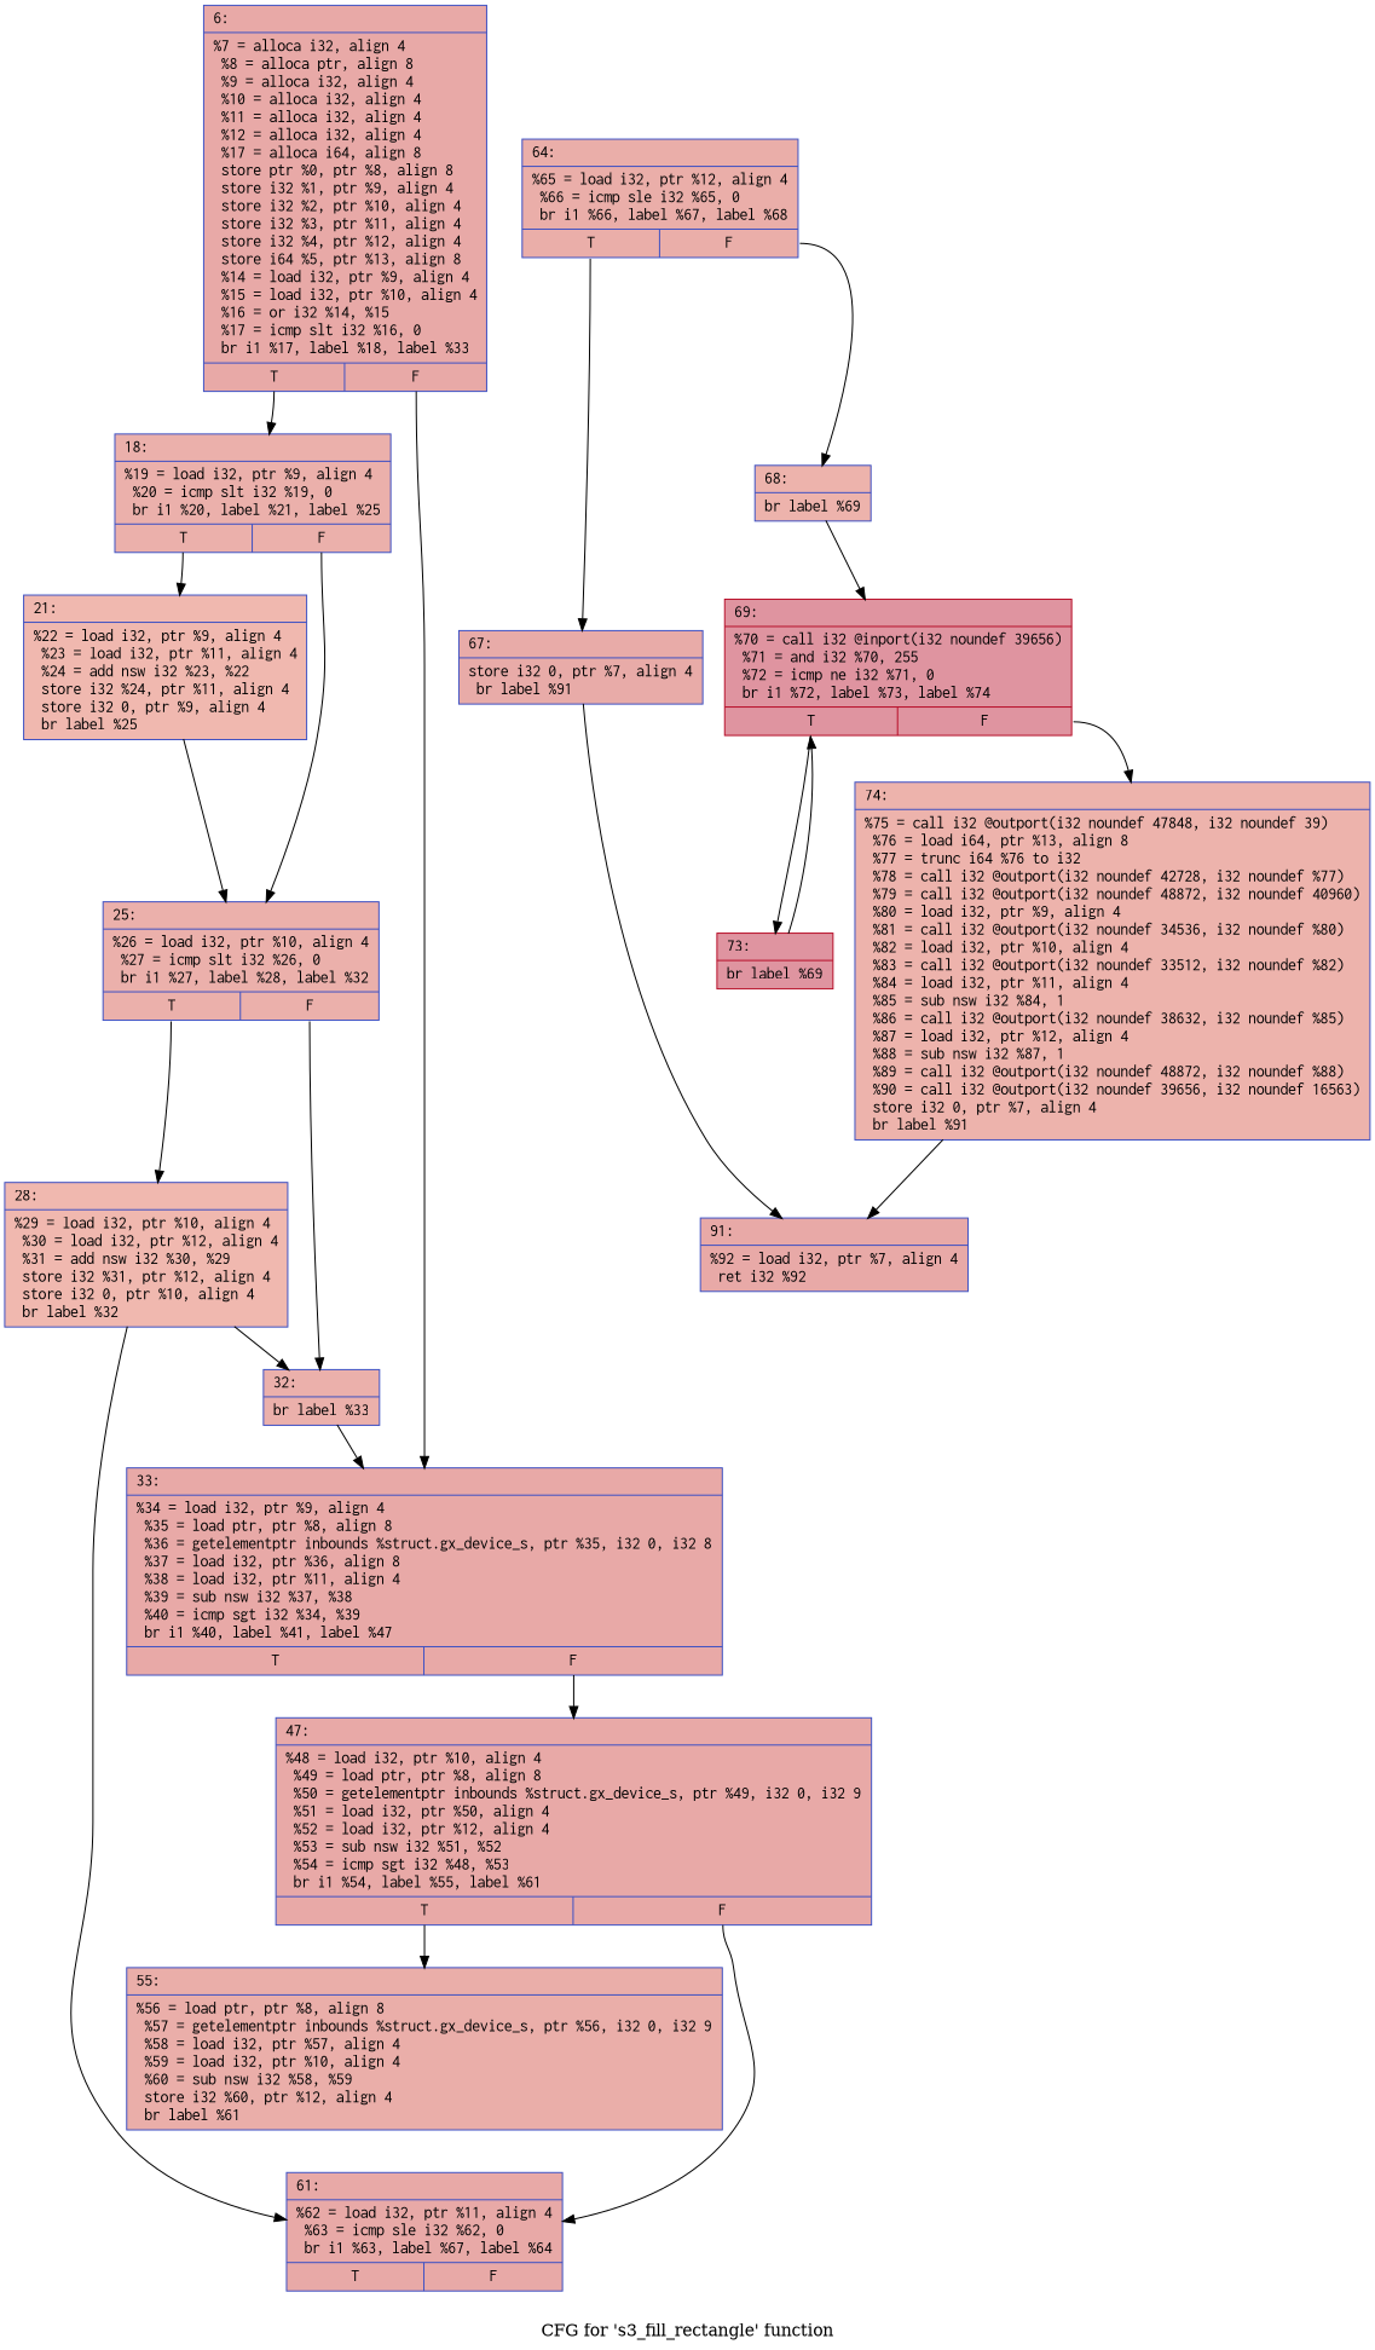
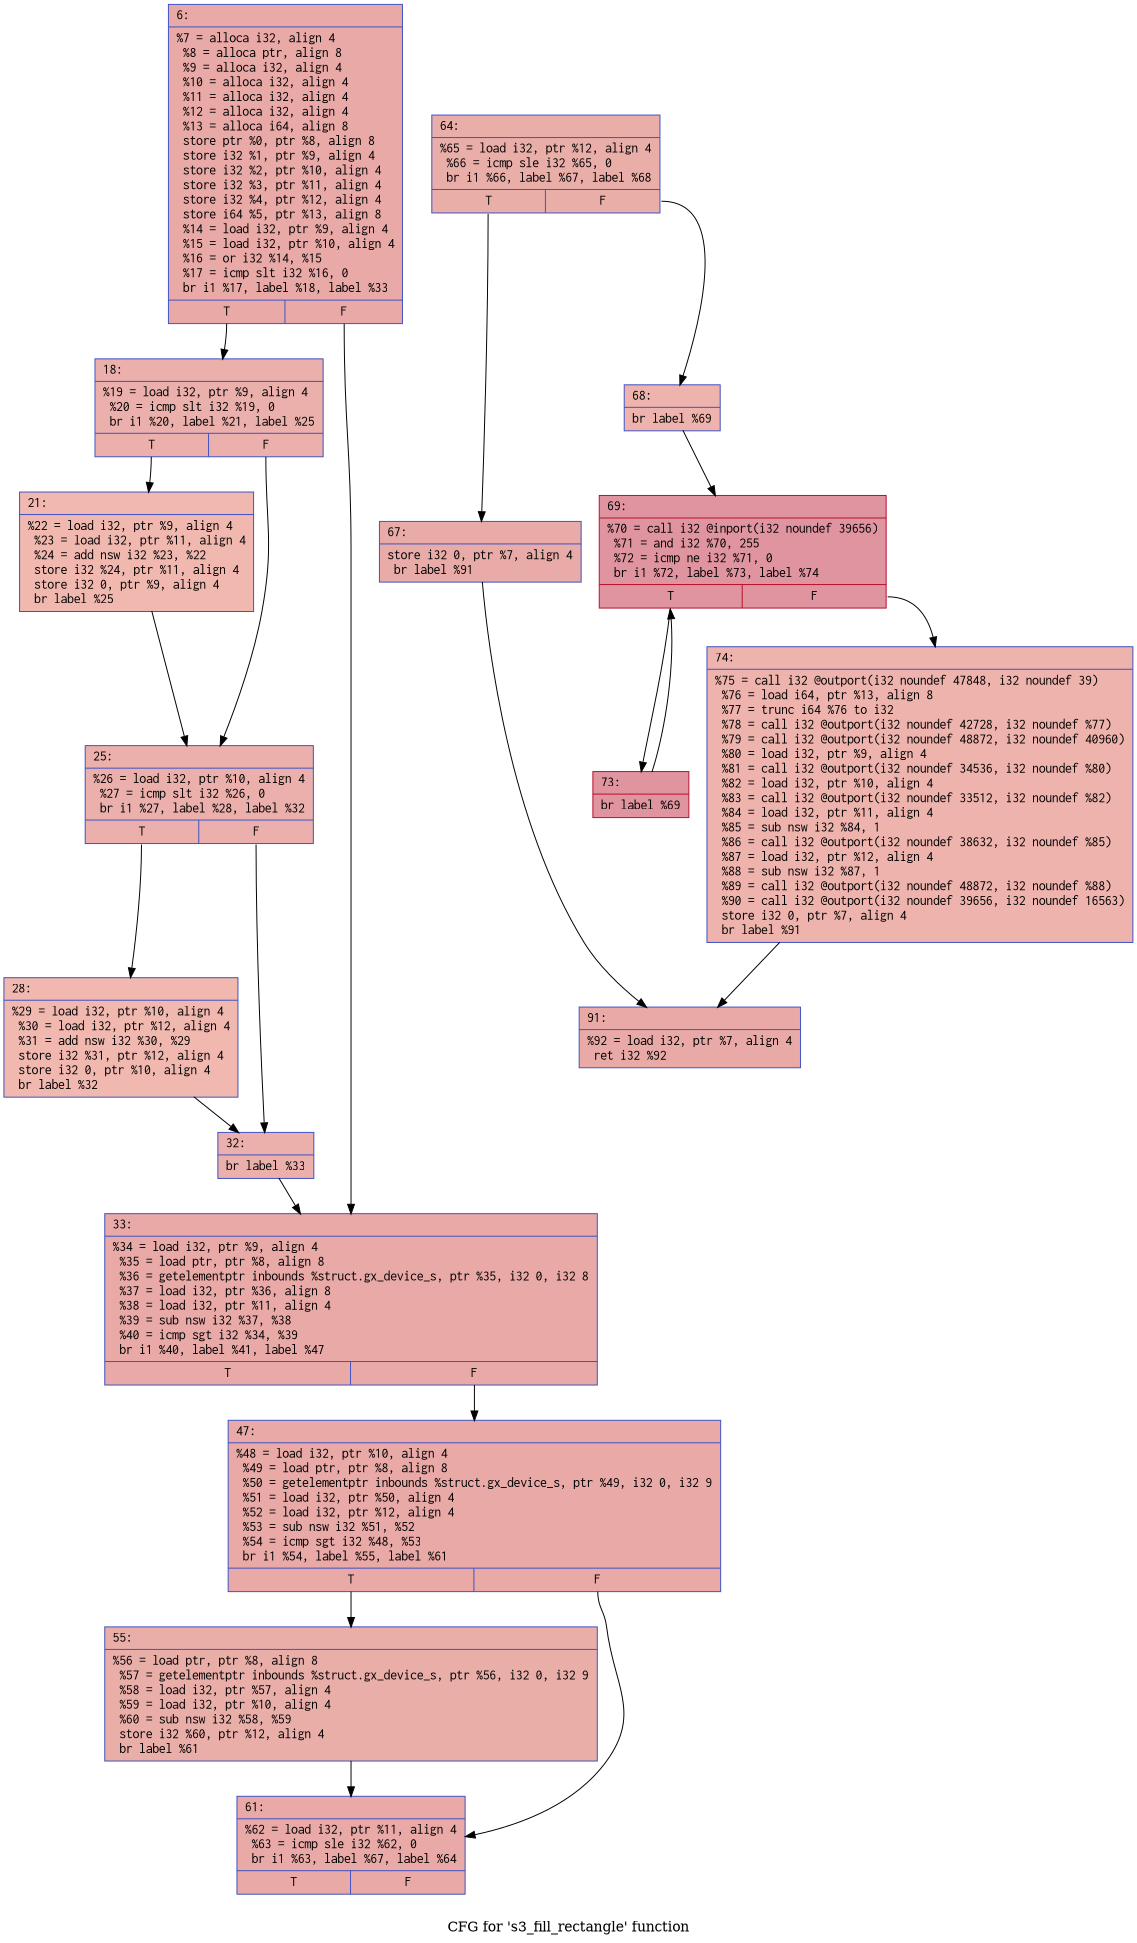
  digraph {
    label="CFG for 's3_fill_rectangle' function"
    node [color="#3d50c3ff" fillcolor="#ca3b3770" fontname=Courier shape=record style=filled]
-   n1 [label="{6:\l|  %7 = alloca i32, align 4\l  %8 = alloca ptr, align 8\l  %9 = alloca i32, align 4\l  %10 = alloca i32, align 4\l  %11 = alloca i32, align 4\l  %12 = alloca i32, align 4\l  %17 = alloca i64, align 8\l  store ptr %0, ptr %8, align 8\l  store i32 %1, ptr %9, align 4\l  store i32 %2, ptr %10, align 4\l  store i32 %3, ptr %11, align 4\l  store i32 %4, ptr %12, align 4\l  store i64 %5, ptr %13, align 8\l  %14 = load i32, ptr %9, align 4\l  %15 = load i32, ptr %10, align 4\l  %16 = or i32 %14, %15\l  %17 = icmp slt i32 %16, 0\l  br i1 %17, label %18, label %33\l|{<s0>T|<s1>F}}"]
+   n1 [label="{6:\l|  %7 = alloca i32, align 4\l  %8 = alloca ptr, align 8\l  %9 = alloca i32, align 4\l  %10 = alloca i32, align 4\l  %11 = alloca i32, align 4\l  %12 = alloca i32, align 4\l  %13 = alloca i64, align 8\l  store ptr %0, ptr %8, align 8\l  store i32 %1, ptr %9, align 4\l  store i32 %2, ptr %10, align 4\l  store i32 %3, ptr %11, align 4\l  store i32 %4, ptr %12, align 4\l  store i64 %5, ptr %13, align 8\l  %14 = load i32, ptr %9, align 4\l  %15 = load i32, ptr %10, align 4\l  %16 = or i32 %14, %15\l  %17 = icmp slt i32 %16, 0\l  br i1 %17, label %18, label %33\l|{<s0>T|<s1>F}}"]
    n2 [fillcolor="#d24b4070" label="{18:\l|  %19 = load i32, ptr %9, align 4\l  %20 = icmp slt i32 %19, 0\l  br i1 %20, label %21, label %25\l|{<s0>T|<s1>F}}"]
    n3 [label="{33:\l|  %34 = load i32, ptr %9, align 4\l  %35 = load ptr, ptr %8, align 8\l  %36 = getelementptr inbounds %struct.gx_device_s, ptr %35, i32 0, i32 8\l  %37 = load i32, ptr %36, align 8\l  %38 = load i32, ptr %11, align 4\l  %39 = sub nsw i32 %37, %38\l  %40 = icmp sgt i32 %34, %39\l  br i1 %40, label %41, label %47\l|{<s0>T|<s1>F}}"]
    n4 [fillcolor="#dc5d4a70" label="{21:\l|  %22 = load i32, ptr %9, align 4\l  %23 = load i32, ptr %11, align 4\l  %24 = add nsw i32 %23, %22\l  store i32 %24, ptr %11, align 4\l  store i32 0, ptr %9, align 4\l  br label %25\l}"]
    n5 [fillcolor="#d24b4070" label="{25:\l|  %26 = load i32, ptr %10, align 4\l  %27 = icmp slt i32 %26, 0\l  br i1 %27, label %28, label %32\l|{<s0>T|<s1>F}}"]
    n6 [label="{47:\l|  %48 = load i32, ptr %10, align 4\l  %49 = load ptr, ptr %8, align 8\l  %50 = getelementptr inbounds %struct.gx_device_s, ptr %49, i32 0, i32 9\l  %51 = load i32, ptr %50, align 4\l  %52 = load i32, ptr %12, align 4\l  %53 = sub nsw i32 %51, %52\l  %54 = icmp sgt i32 %48, %53\l  br i1 %54, label %55, label %61\l|{<s0>T|<s1>F}}"]
    n7 [fillcolor="#dc5d4a70" label="{28:\l|  %29 = load i32, ptr %10, align 4\l  %30 = load i32, ptr %12, align 4\l  %31 = add nsw i32 %30, %29\l  store i32 %31, ptr %12, align 4\l  store i32 0, ptr %10, align 4\l  br label %32\l}"]
    n8 [fillcolor="#d24b4070" label="{32:\l|  br label %33\l}"]
    n9 [fillcolor="#d0473d70" label="{55:\l|  %56 = load ptr, ptr %8, align 8\l  %57 = getelementptr inbounds %struct.gx_device_s, ptr %56, i32 0, i32 9\l  %58 = load i32, ptr %57, align 4\l  %59 = load i32, ptr %10, align 4\l  %60 = sub nsw i32 %58, %59\l  store i32 %60, ptr %12, align 4\l  br label %61\l}"]
    n10 [label="{61:\l|  %62 = load i32, ptr %11, align 4\l  %63 = icmp sle i32 %62, 0\l  br i1 %63, label %67, label %64\l|{<s0>T|<s1>F}}"]
    n11 [fillcolor="#cc403a70" label="{67:\l|  store i32 0, ptr %7, align 4\l  br label %91\l}"]
    n12 [label="{91:\l|  %92 = load i32, ptr %7, align 4\l  ret i32 %92\l}"]
    n13 [fillcolor="#d0473d70" label="{64:\l|  %65 = load i32, ptr %12, align 4\l  %66 = icmp sle i32 %65, 0\l  br i1 %66, label %67, label %68\l|{<s0>T|<s1>F}}"]
    n14 [fillcolor="#d6524470" label="{68:\l|  br label %69\l}"]
    n15 [color="#b70d28ff" fillcolor="#b70d2870" label="{69:\l|  %70 = call i32 @inport(i32 noundef 39656)\l  %71 = and i32 %70, 255\l  %72 = icmp ne i32 %71, 0\l  br i1 %72, label %73, label %74\l|{<s0>T|<s1>F}}"]
    n16 [color="#b70d28ff" fillcolor="#b70d2870" label="{73:\l|  br label %69\l}"]
    n17 [fillcolor="#d6524470" label="{74:\l|  %75 = call i32 @outport(i32 noundef 47848, i32 noundef 39)\l  %76 = load i64, ptr %13, align 8\l  %77 = trunc i64 %76 to i32\l  %78 = call i32 @outport(i32 noundef 42728, i32 noundef %77)\l  %79 = call i32 @outport(i32 noundef 48872, i32 noundef 40960)\l  %80 = load i32, ptr %9, align 4\l  %81 = call i32 @outport(i32 noundef 34536, i32 noundef %80)\l  %82 = load i32, ptr %10, align 4\l  %83 = call i32 @outport(i32 noundef 33512, i32 noundef %82)\l  %84 = load i32, ptr %11, align 4\l  %85 = sub nsw i32 %84, 1\l  %86 = call i32 @outport(i32 noundef 38632, i32 noundef %85)\l  %87 = load i32, ptr %12, align 4\l  %88 = sub nsw i32 %87, 1\l  %89 = call i32 @outport(i32 noundef 48872, i32 noundef %88)\l  %90 = call i32 @outport(i32 noundef 39656, i32 noundef 16563)\l  store i32 0, ptr %7, align 4\l  br label %91\l}"]
    n1 -> n2 [tailport=s0]
    n1 -> n3 [tailport=s1]
    n2 -> n4 [tailport=s0]
    n2 -> n5 [tailport=s1]
    n3 -> n6 [tailport=s1]
    n4 -> n5
    n5 -> n7 [tailport=s0]
    n5 -> n8 [tailport=s1]
    n6 -> n9 [tailport=s0]
    n6 -> n10 [tailport=s1]
    n7 -> n8
    n8 -> n3
-   n7 -> n10
+   n9 -> n10
    n11 -> n12
    n13 -> n11 [tailport=s0]
    n13 -> n14 [tailport=s1]
    n14 -> n15
    n15 -> n16 [tailport=s0]
    n15 -> n17 [tailport=s1]
    n16 -> n15
    n17 -> n12
  }
